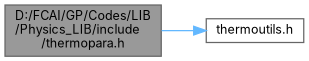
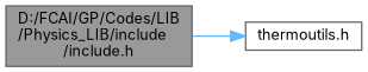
  digraph {
    rankdir=LR
    fontname=Inter
    node [fontname=Inter fontsize=10 shape=box style=filled]
-   n1 [color=gray40 fillcolor=grey60 fontcolor=black height=0.2 label="D:/FCAI/GP/Codes/LIB\l/Physics_LIB/include\l/thermopara.h" width=0.4]
+   n1 [color=gray40 fillcolor=grey60 fontcolor=black height=0.2 label="D:/FCAI/GP/Codes/LIB\l/Physics_LIB/include\l/include.h" width=0.4]
    n2 [color=grey40 fillcolor=white height=0.2 label="thermoutils.h" width=0.4]
    n1 -> n2 [color=steelblue1 fontname=Inter fontsize=10 labelfontname=Helvetica labelfontsize=10 style=solid]
  }
